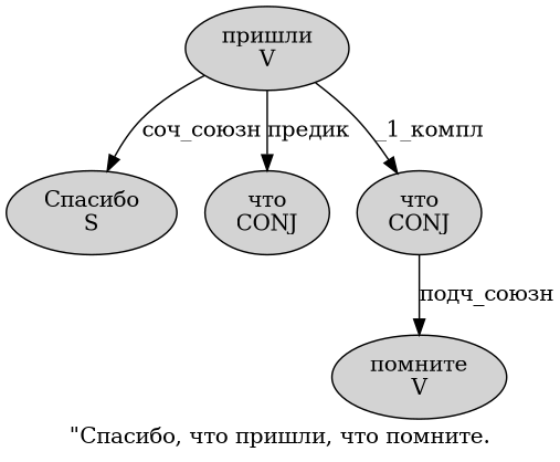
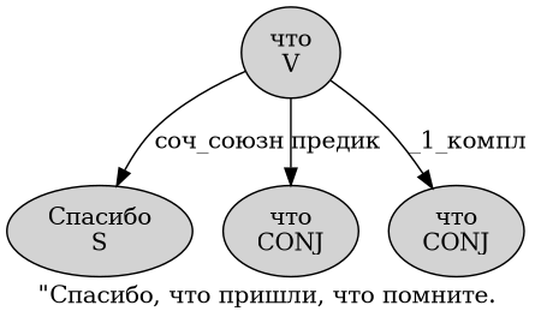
  digraph {
    label="\"Спасибо, что пришли, что помните."
    node [fillcolor=lightgray penwidth=1 shape=ellipse style=filled]
    n1 [label="Спасибо\nS"]
-   n2 [label="пришли\nV"]
+   n2 [label="что\nV"]
    n3 [label="что\nCONJ"]
    n4 [label="что\nCONJ"]
-   n5 [label="помните\nV"]
    n2 -> n1 [label="соч_союзн"]
    n2 -> n3 [label="предик"]
    n2 -> n4 [label="_1_компл"]
-   n4 -> n5 [label="подч_союзн"]
  }
